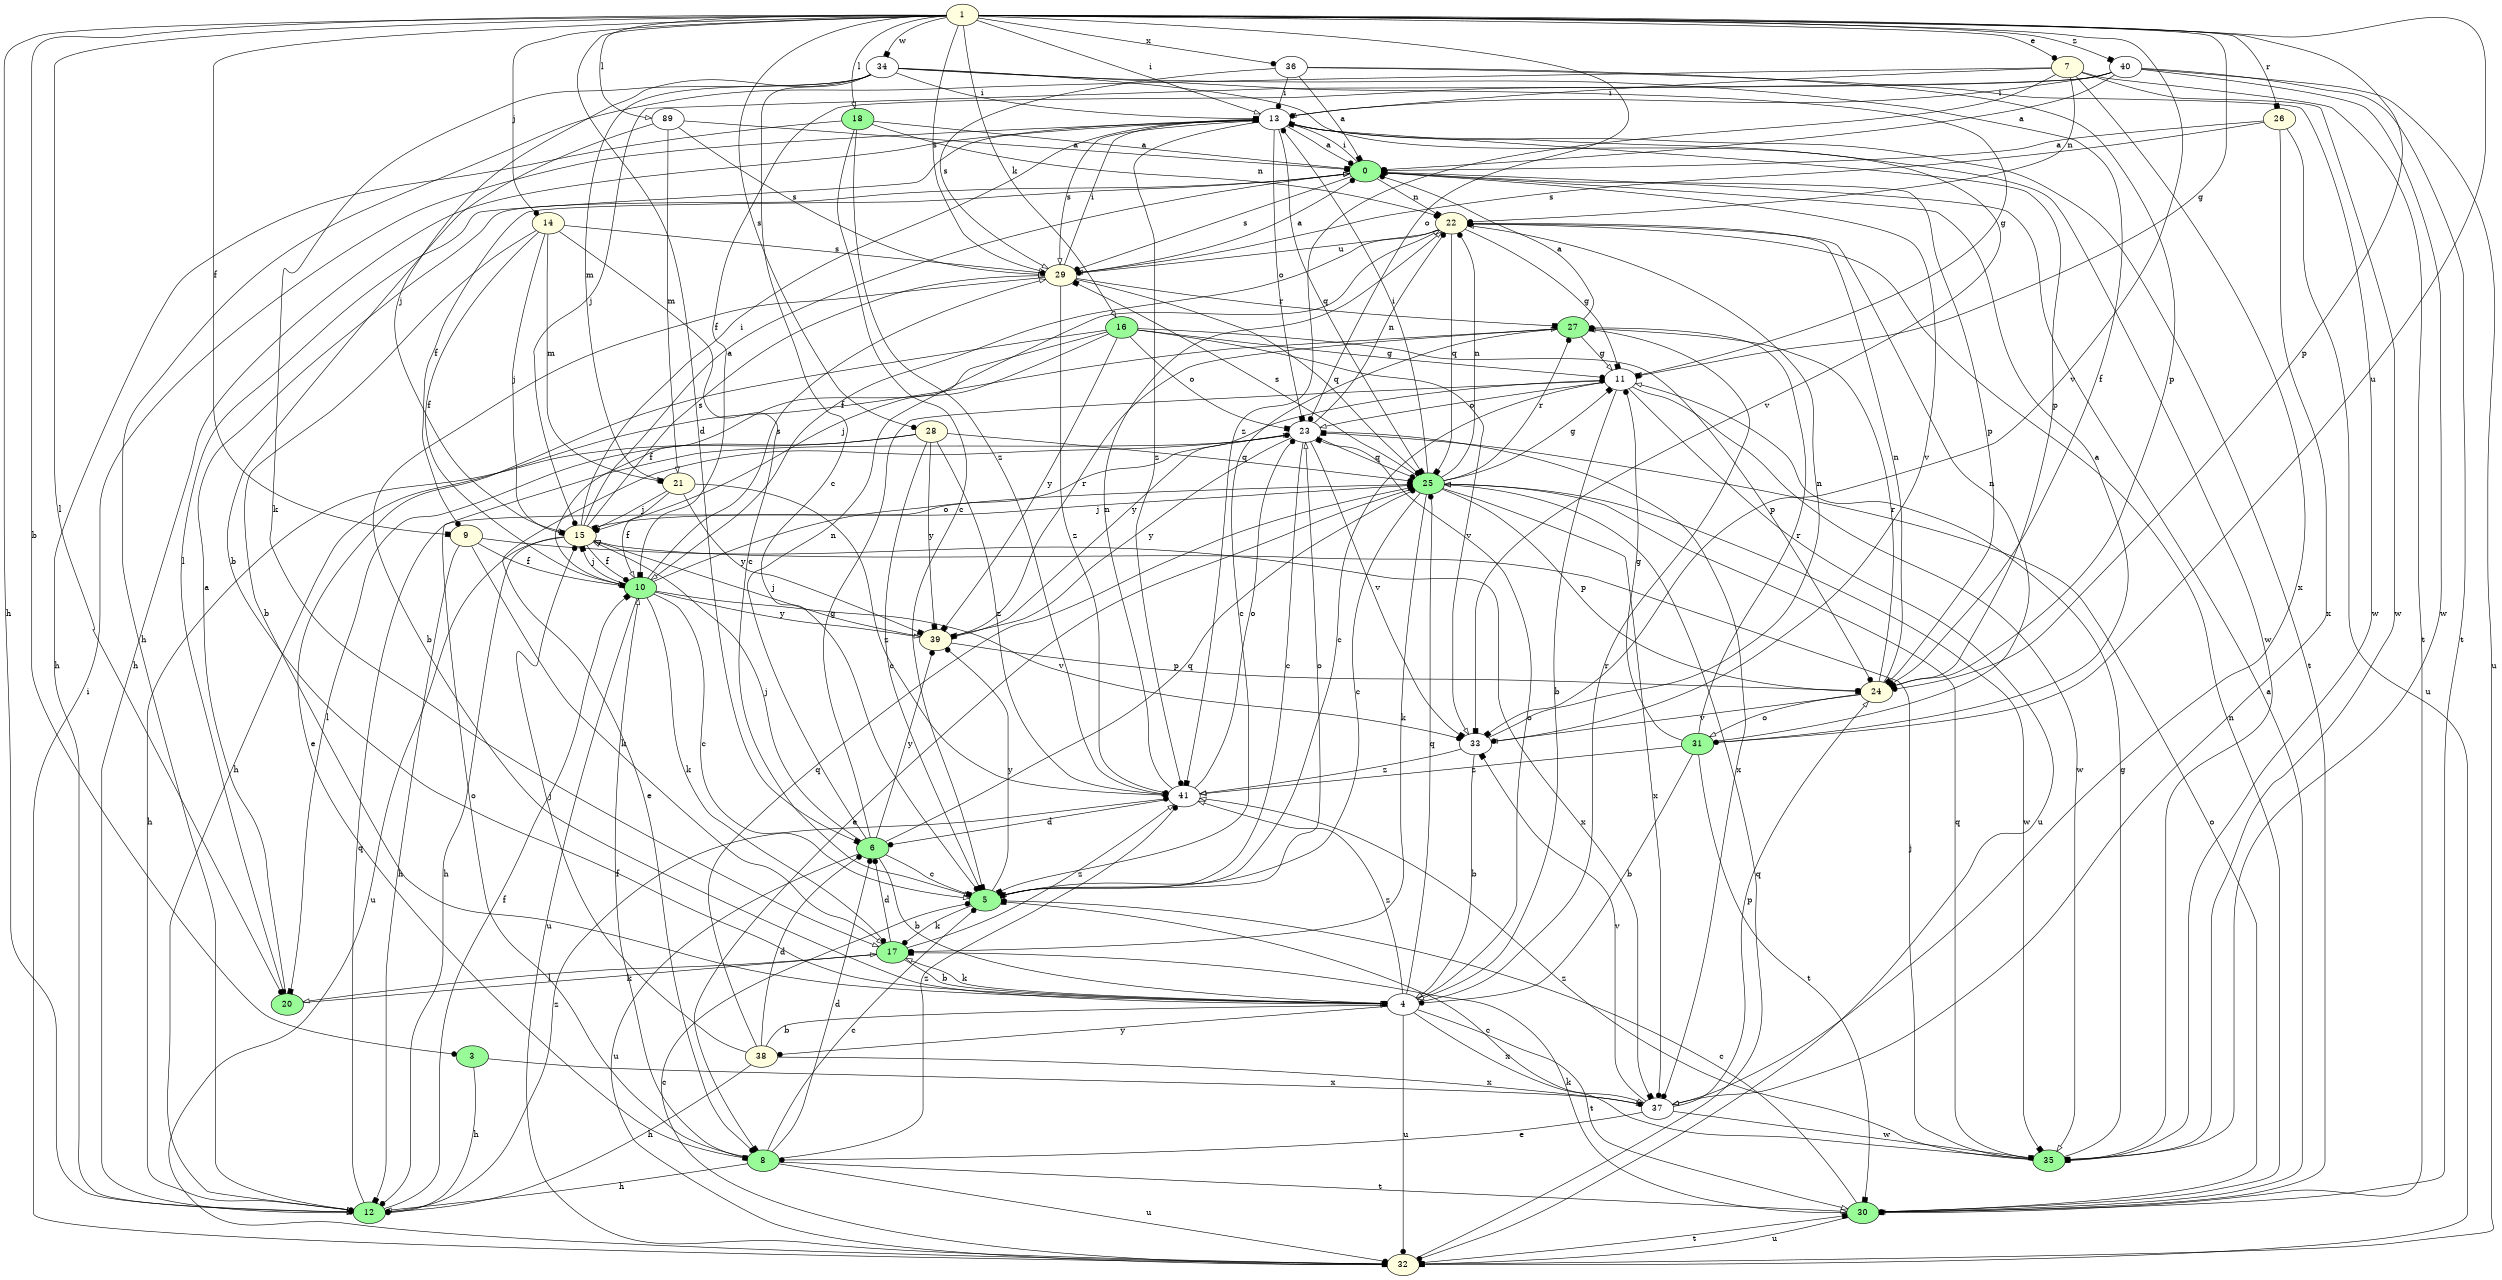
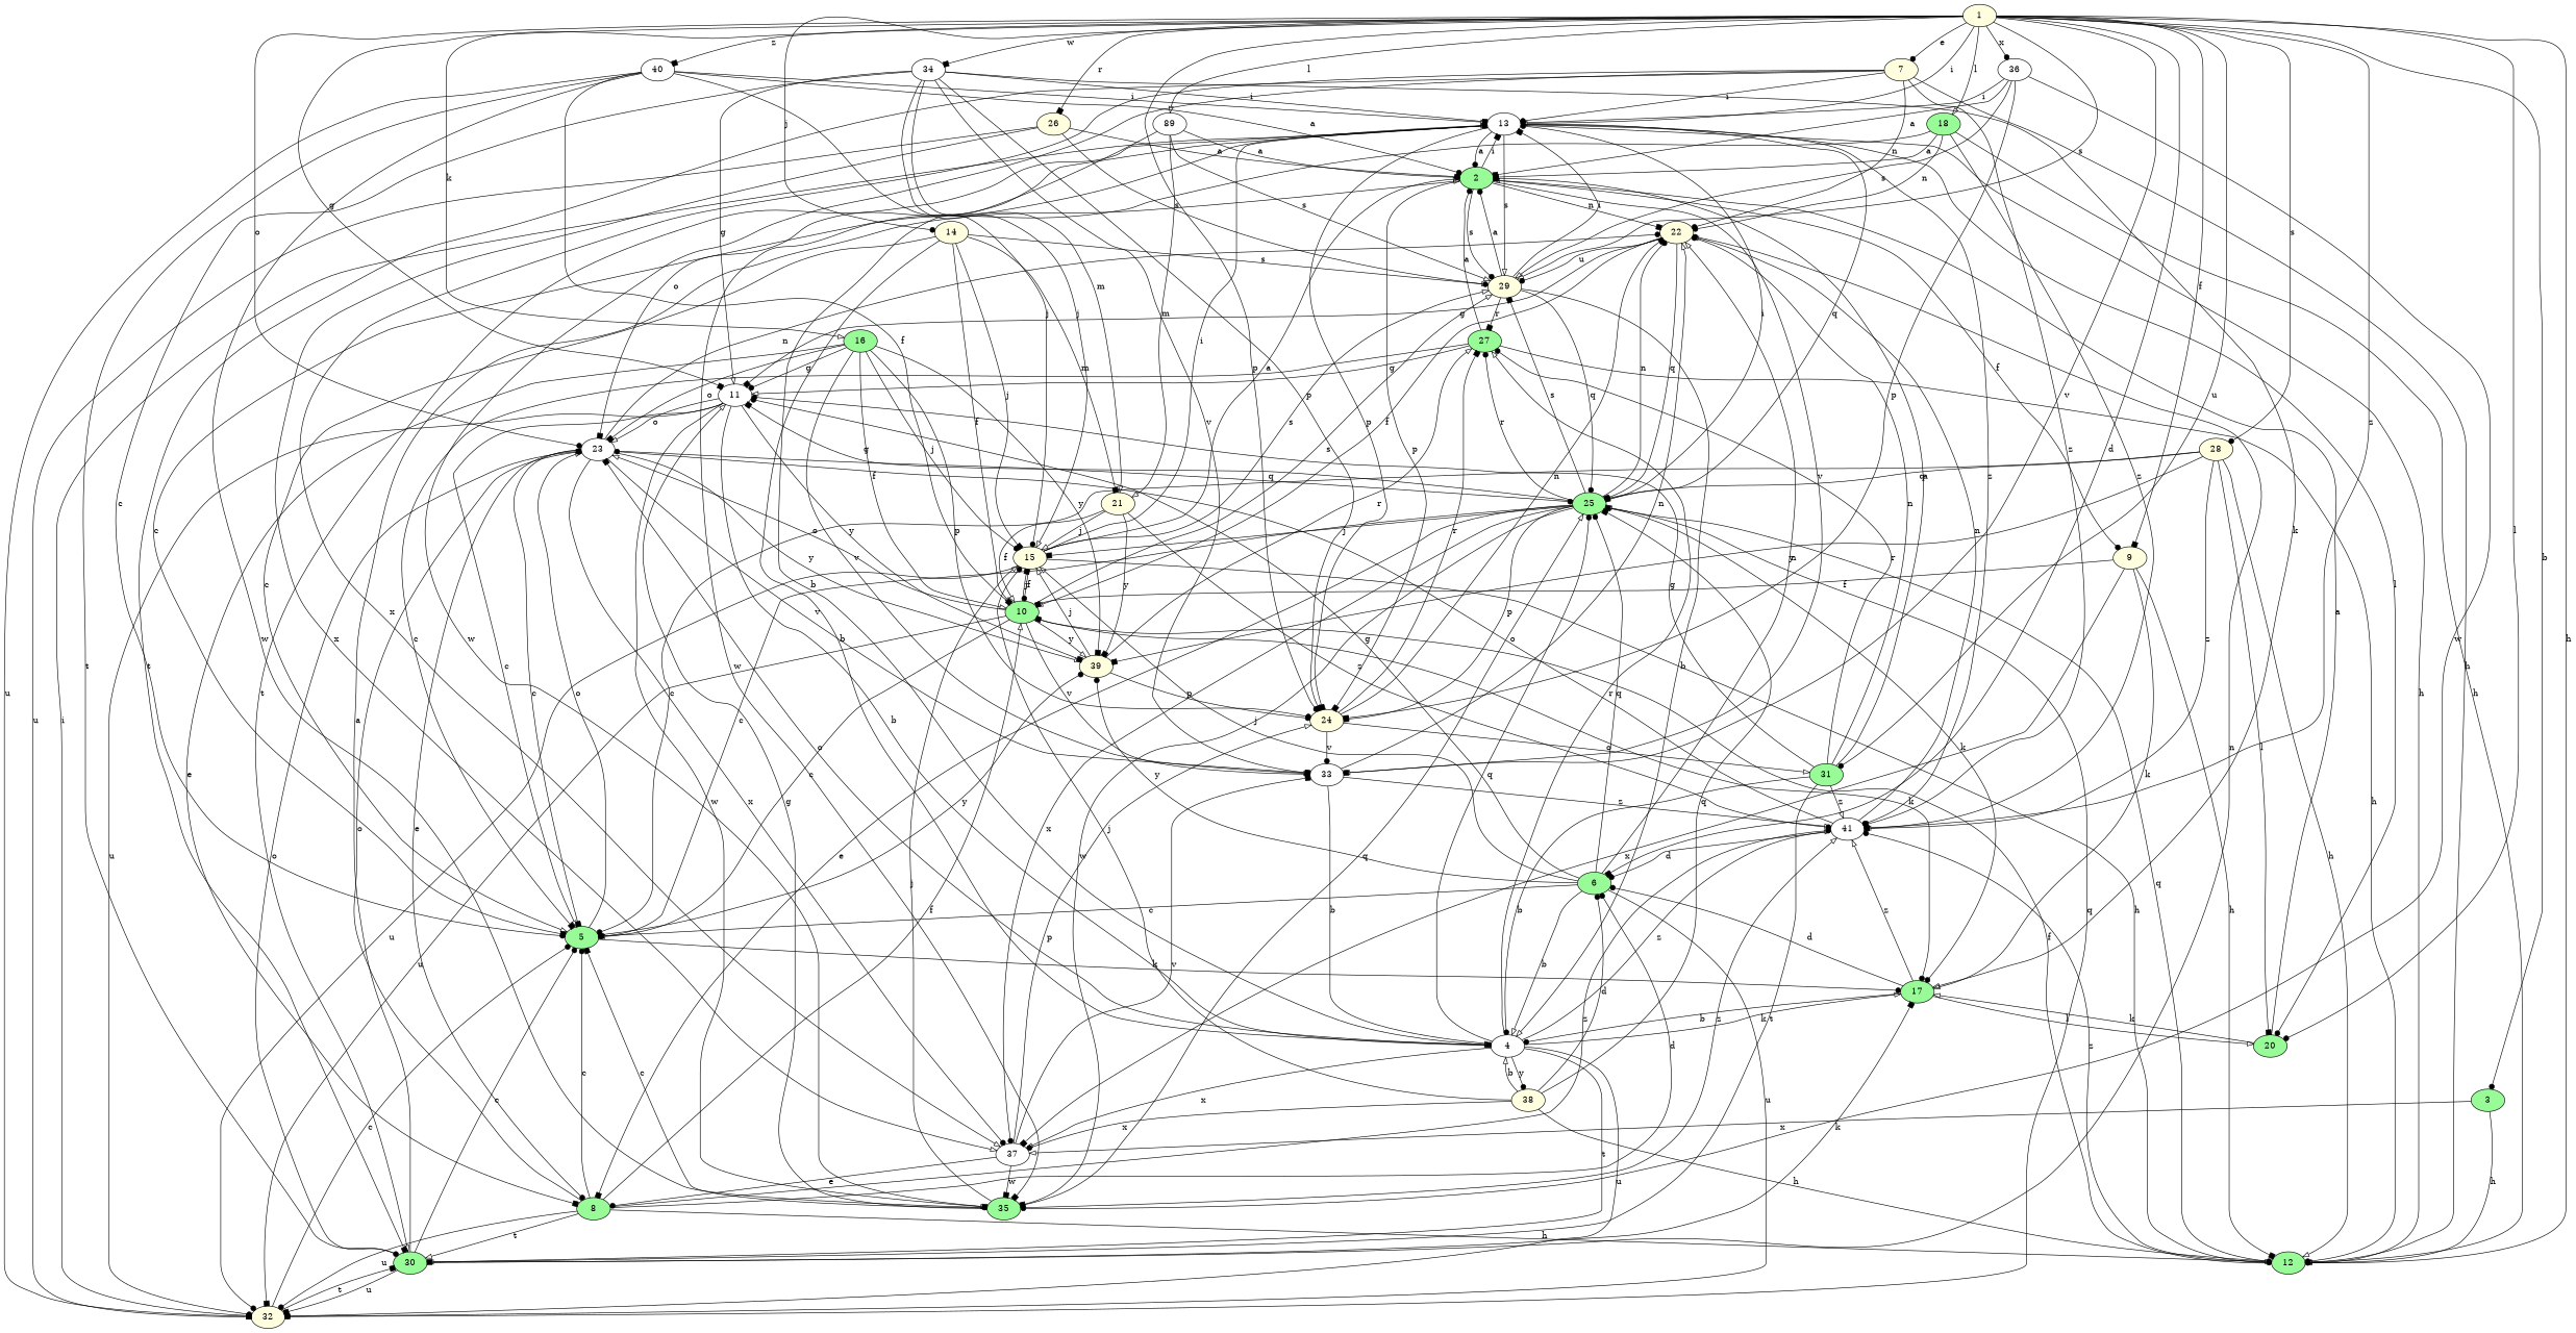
  strict digraph {
    node [fillcolor=palegreen style=filled]
    edge [arrowhead=dot]
    13 [fillcolor=white]
-   2 [label=0]
+   2
    20
    29 [fillcolor=lightyellow]
    30
    23 [fillcolor=white]
    25
    35
    41 [fillcolor=white]
    12
    24 [fillcolor=lightyellow]
    33 [fillcolor=white]
    9 [fillcolor=lightyellow]
    22 [fillcolor=lightyellow]
    17
    4 [fillcolor=white]
    27
    32 [fillcolor=lightyellow]
    5
    37 [fillcolor=white]
    39 [fillcolor=lightyellow]
    8
    15 [fillcolor=lightyellow]
    11 [fillcolor=white]
    6
    10
    31
    18
    n29 [fillcolor=white label=89]
    21 [fillcolor=lightyellow]
    38 [fillcolor=lightyellow]
    26 [fillcolor=lightyellow]
    36 [fillcolor=white]
    40 [fillcolor=white]
    1 [fillcolor=lightyellow]
    3
    14 [fillcolor=lightyellow]
    28 [fillcolor=lightyellow]
    34 [fillcolor=white]
    7 [fillcolor=lightyellow]
    16
    13 -> 2 [label=a]
    13 -> 20 [label=l]
    13 -> 29 [arrowhead=onormal label=s]
    13 -> 30 [arrowhead=onormal label=t]
    13 -> 23 [arrowhead=box label=o]
    13 -> 25 [arrowhead=box label=q]
    13 -> 35 [arrowhead=box label=w]
    13 -> 41 [label=z]
    13 -> 12 [arrowhead=onormal label=h]
    13 -> 24 [arrowhead=box label=p]
    2 -> 13 [arrowhead=box label=i]
    2 -> 29 [label=s]
    2 -> 24 [arrowhead=box label=p]
    2 -> 33 [arrowhead=onormal label=v]
    2 -> 9 [label=f]
    2 -> 22 [arrowhead=box label=n]
    20 -> 2 [arrowhead=onormal label=a]
    20 -> 17 [arrowhead=onormal label=k]
    29 -> 13 [arrowhead=box label=i]
    29 -> 2 [label=a]
    29 -> 25 [label=q]
    29 -> 4 [arrowhead=onormal label=b]
    29 -> 27 [arrowhead=box label=r]
    30 -> 2 [arrowhead=onormal label=a]
    30 -> 23 [arrowhead=box label=o]
    30 -> 22 [label=n]
    30 -> 17 [arrowhead=box label=k]
    30 -> 32 [arrowhead=box label=u]
    30 -> 5 [label=c]
    23 -> 25 [label=q]
    23 -> 33 [arrowhead=box label=v]
    23 -> 22 [label=n]
    23 -> 5 [arrowhead=box label=c]
    23 -> 37 [label=x]
    23 -> 39 [arrowhead=onormal label=y]
    23 -> 8 [label=e]
    25 -> 13 [label=i]
    25 -> 29 [arrowhead=box label=s]
    25 -> 35 [arrowhead=box label=w]
    25 -> 24 [arrowhead=box label=p]
    25 -> 22 [label=n]
    25 -> 17 [label=k]
    25 -> 27 [label=r]
    25 -> 5 [label=c]
    25 -> 37 [label=x]
    25 -> 8 [arrowhead=box label=e]
    25 -> 15 [arrowhead=box label=j]
    25 -> 11 [arrowhead=box label=g]
    35 -> 25 [arrowhead=onormal label=q]
    35 -> 41 [arrowhead=onormal label=z]
    35 -> 5 [arrowhead=box label=c]
    35 -> 15 [arrowhead=onormal label=j]
    35 -> 11 [arrowhead=onormal label=g]
    41 -> 23 [label=o]
    41 -> 22 [arrowhead=onormal label=n]
    41 -> 6 [label=d]
    12 -> 25 [arrowhead=box label=q]
    12 -> 41 [label=z]
    12 -> 10 [arrowhead=box label=f]
    24 -> 33 [label=v]
    24 -> 22 [arrowhead=box label=n]
    24 -> 27 [arrowhead=box label=r]
    24 -> 31 [arrowhead=onormal label=o]
    33 -> 41 [arrowhead=onormal label=z]
    33 -> 22 [arrowhead=onormal label=n]
    33 -> 4 [arrowhead=onormal label=b]
    9 -> 12 [arrowhead=box label=h]
    9 -> 17 [arrowhead=onormal label=k]
    9 -> 37 [arrowhead=box label=x]
    9 -> 10 [arrowhead=box label=f]
    22 -> 29 [label=u]
    22 -> 25 [arrowhead=box label=q]
    22 -> 11 [arrowhead=box label=g]
    22 -> 10 [arrowhead=onormal label=f]
    17 -> 20 [arrowhead=onormal label=l]
    17 -> 41 [arrowhead=onormal label=z]
    17 -> 4 [label=b]
    17 -> 6 [label=d]
    4 -> 30 [arrowhead=onormal label=t]
    4 -> 23 [arrowhead=box label=o]
    4 -> 25 [label=q]
    4 -> 41 [arrowhead=onormal label=z]
    4 -> 17 [arrowhead=onormal label=k]
    4 -> 27 [arrowhead=onormal label=r]
    4 -> 32 [label=u]
    4 -> 37 [arrowhead=onormal label=x]
    4 -> 38 [label=y]
    27 -> 2 [label=a]
    27 -> 12 [label=h]
    27 -> 5 [arrowhead=box label=c]
    27 -> 11 [arrowhead=onormal label=g]
    32 -> 13 [arrowhead=onormal label=i]
    32 -> 30 [arrowhead=box label=t]
    32 -> 25 [arrowhead=onormal label=q]
    32 -> 5 [label=c]
    5 -> 23 [arrowhead=onormal label=o]
    5 -> 17 [label=k]
    5 -> 39 [label=y]
    37 -> 35 [arrowhead=box label=w]
    37 -> 24 [arrowhead=onormal label=p]
    37 -> 33 [arrowhead=box label=v]
    37 -> 8 [label=e]
    39 -> 24 [label=p]
    39 -> 27 [arrowhead=onormal label=r]
    39 -> 15 [arrowhead=onormal label=j]
    8 -> 30 [arrowhead=onormal label=t]
    8 -> 23 [label=o]
    8 -> 41 [label=z]
    8 -> 12 [arrowhead=onormal label=h]
    8 -> 32 [label=u]
    8 -> 5 [label=c]
    8 -> 6 [label=d]
    8 -> 10 [arrowhead=onormal label=f]
    15 -> 13 [arrowhead=box label=i]
    15 -> 2 [arrowhead=onormal label=a]
    15 -> 29 [arrowhead=onormal label=s]
    15 -> 12 [label=h]
    15 -> 32 [label=u]
    15 -> 10 [label=f]
    11 -> 23 [arrowhead=onormal label=o]
    11 -> 35 [arrowhead=onormal label=w]
    11 -> 4 [arrowhead=onormal label=b]
    11 -> 32 [label=u]
    11 -> 5 [arrowhead=onormal label=c]
    11 -> 39 [arrowhead=box label=y]
    6 -> 25 [label=q]
    6 -> 22 [arrowhead=onormal label=n]
    6 -> 4 [arrowhead=onormal label=b]
    6 -> 32 [arrowhead=box label=u]
    6 -> 5 [arrowhead=box label=c]
    6 -> 39 [label=y]
    6 -> 15 [arrowhead=onormal label=j]
    6 -> 11 [label=g]
    10 -> 29 [arrowhead=onormal label=s]
    10 -> 23 [arrowhead=onormal label=o]
    10 -> 33 [label=v]
    10 -> 17 [label=k]
    10 -> 32 [arrowhead=box label=u]
    10 -> 5 [arrowhead=onormal label=c]
    10 -> 39 [arrowhead=onormal label=y]
    10 -> 15 [arrowhead=box label=j]
    31 -> 2 [arrowhead=box label=a]
    31 -> 30 [arrowhead=box label=t]
    31 -> 41 [arrowhead=onormal label=z]
    31 -> 22 [label=n]
    31 -> 4 [label=b]
    31 -> 27 [label=r]
    31 -> 11 [label=g]
    18 -> 2 [arrowhead=box label=a]
    18 -> 41 [arrowhead=onormal label=z]
    18 -> 12 [arrowhead=onormal label=h]
    18 -> 22 [label=n]
    18 -> 5 [arrowhead=box label=c]
    n29 -> 2 [label=a]
    n29 -> 29 [arrowhead=onormal label=s]
    n29 -> 4 [arrowhead=onormal label=b]
    n29 -> 21 [arrowhead=onormal label=m]
    21 -> 41 [label=z]
    21 -> 39 [arrowhead=box label=y]
    21 -> 15 [arrowhead=onormal label=j]
    21 -> 10 [arrowhead=onormal label=f]
    38 -> 25 [arrowhead=box label=q]
    38 -> 12 [label=h]
    38 -> 4 [arrowhead=onormal label=b]
    38 -> 37 [label=x]
    38 -> 15 [label=j]
    38 -> 6 [label=d]
    26 -> 2 [arrowhead=box label=a]
    26 -> 29 [arrowhead=onormal label=s]
    26 -> 32 [arrowhead=box label=u]
    26 -> 37 [arrowhead=onormal label=x]
    36 -> 13 [label=i]
    36 -> 2 [arrowhead=box label=a]
    36 -> 29 [arrowhead=onormal label=s]
    36 -> 35 [label=w]
    36 -> 24 [arrowhead=box label=p]
    40 -> 13 [arrowhead=onormal label=i]
    40 -> 2 [label=a]
    40 -> 30 [label=t]
    40 -> 35 [label=w]
    40 -> 32 [arrowhead=box label=u]
    40 -> 15 [label=j]
    40 -> 10 [arrowhead=box label=f]
    1 -> 13 [arrowhead=onormal label=i]
    1 -> 20 [label=l]
    1 -> 29 [arrowhead=onormal label=s]
    1 -> 23 [label=o]
-   29 -> 41 [label=z]
+   1 -> 41 [label=z]
    1 -> 12 [label=h]
    1 -> 24 [label=p]
    1 -> 33 [arrowhead=box label=v]
    1 -> 9 [arrowhead=box label=f]
    1 -> 11 [arrowhead=box label=g]
    1 -> 6 [arrowhead=box label=d]
    1 -> 31 [label=u]
    1 -> 18 [arrowhead=onormal label=l]
    1 -> n29 [arrowhead=onormal label=l]
    1 -> 26 [arrowhead=box label=r]
    1 -> 36 [label=x]
    1 -> 40 [arrowhead=box label=z]
    1 -> 3 [label=b]
    1 -> 14 [label=j]
    1 -> 28 [label=s]
    1 -> 34 [arrowhead=box label=w]
    1 -> 7 [label=e]
    1 -> 16 [arrowhead=onormal label=k]
    3 -> 12 [label=h]
    3 -> 37 [arrowhead=onormal label=x]
    14 -> 29 [label=s]
    14 -> 4 [arrowhead=box label=b]
    14 -> 5 [arrowhead=onormal label=c]
    14 -> 15 [arrowhead=box label=j]
    14 -> 10 [arrowhead=onormal label=f]
    14 -> 21 [arrowhead=box label=m]
    28 -> 20 [arrowhead=box label=l]
    28 -> 25 [label=q]
    28 -> 41 [arrowhead=box label=z]
    28 -> 12 [arrowhead=onormal label=h]
    28 -> 5 [label=c]
    28 -> 39 [arrowhead=box label=y]
    34 -> 13 [arrowhead=box label=i]
-   34 -> 24 [arrowhead=box label=f]
+   34 -> 24 [arrowhead=box label=p]
    34 -> 33 [arrowhead=box label=v]
    34 -> 17 [arrowhead=onormal label=k]
    34 -> 5 [label=c]
    34 -> 15 [arrowhead=onormal label=j]
    34 -> 11 [arrowhead=onormal label=g]
    34 -> 21 [arrowhead=onormal label=m]
    7 -> 13 [label=i]
    7 -> 30 [arrowhead=box label=t]
    7 -> 35 [arrowhead=box label=w]
    7 -> 41 [arrowhead=box label=z]
    7 -> 12 [arrowhead=onormal label=h]
    7 -> 22 [label=n]
    7 -> 37 [arrowhead=onormal label=x]
    16 -> 23 [arrowhead=box label=o]
    16 -> 24 [label=p]
    16 -> 33 [arrowhead=onormal label=v]
    16 -> 39 [arrowhead=box label=y]
    16 -> 8 [arrowhead=box label=e]
    16 -> 15 [label=j]
    16 -> 11 [label=g]
    16 -> 10 [arrowhead=onormal label=f]
  }
